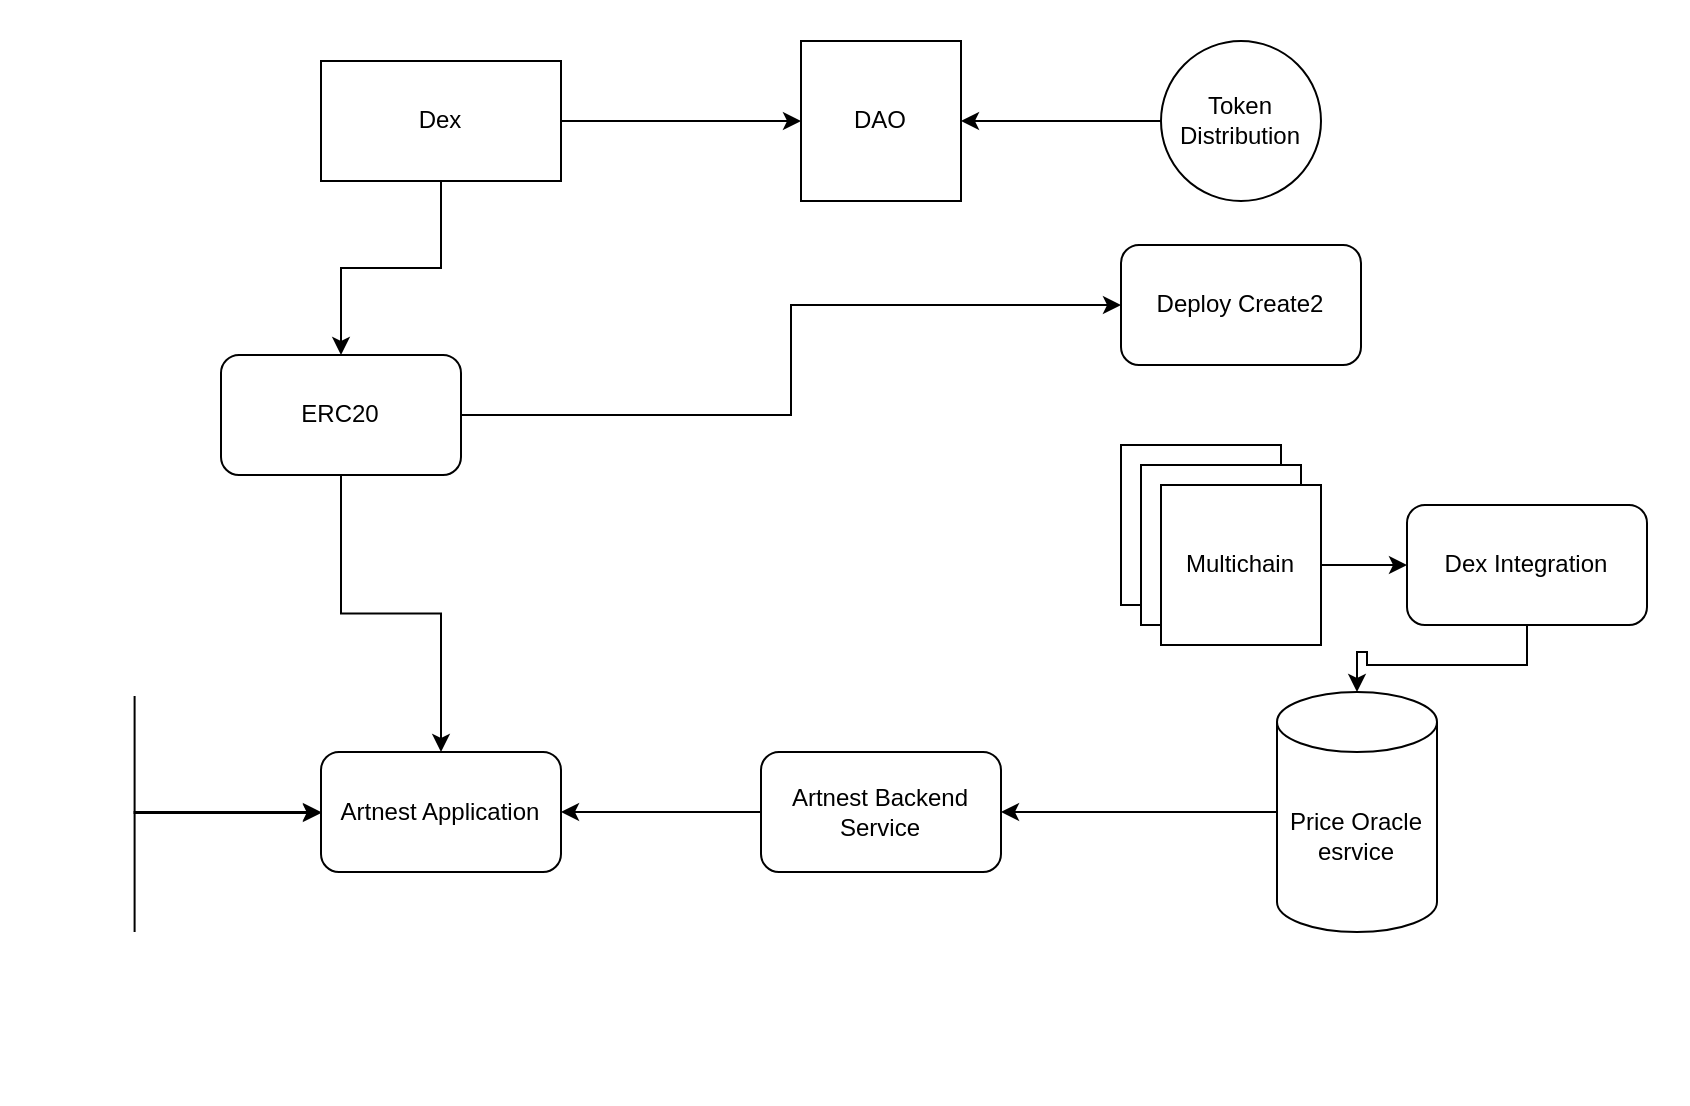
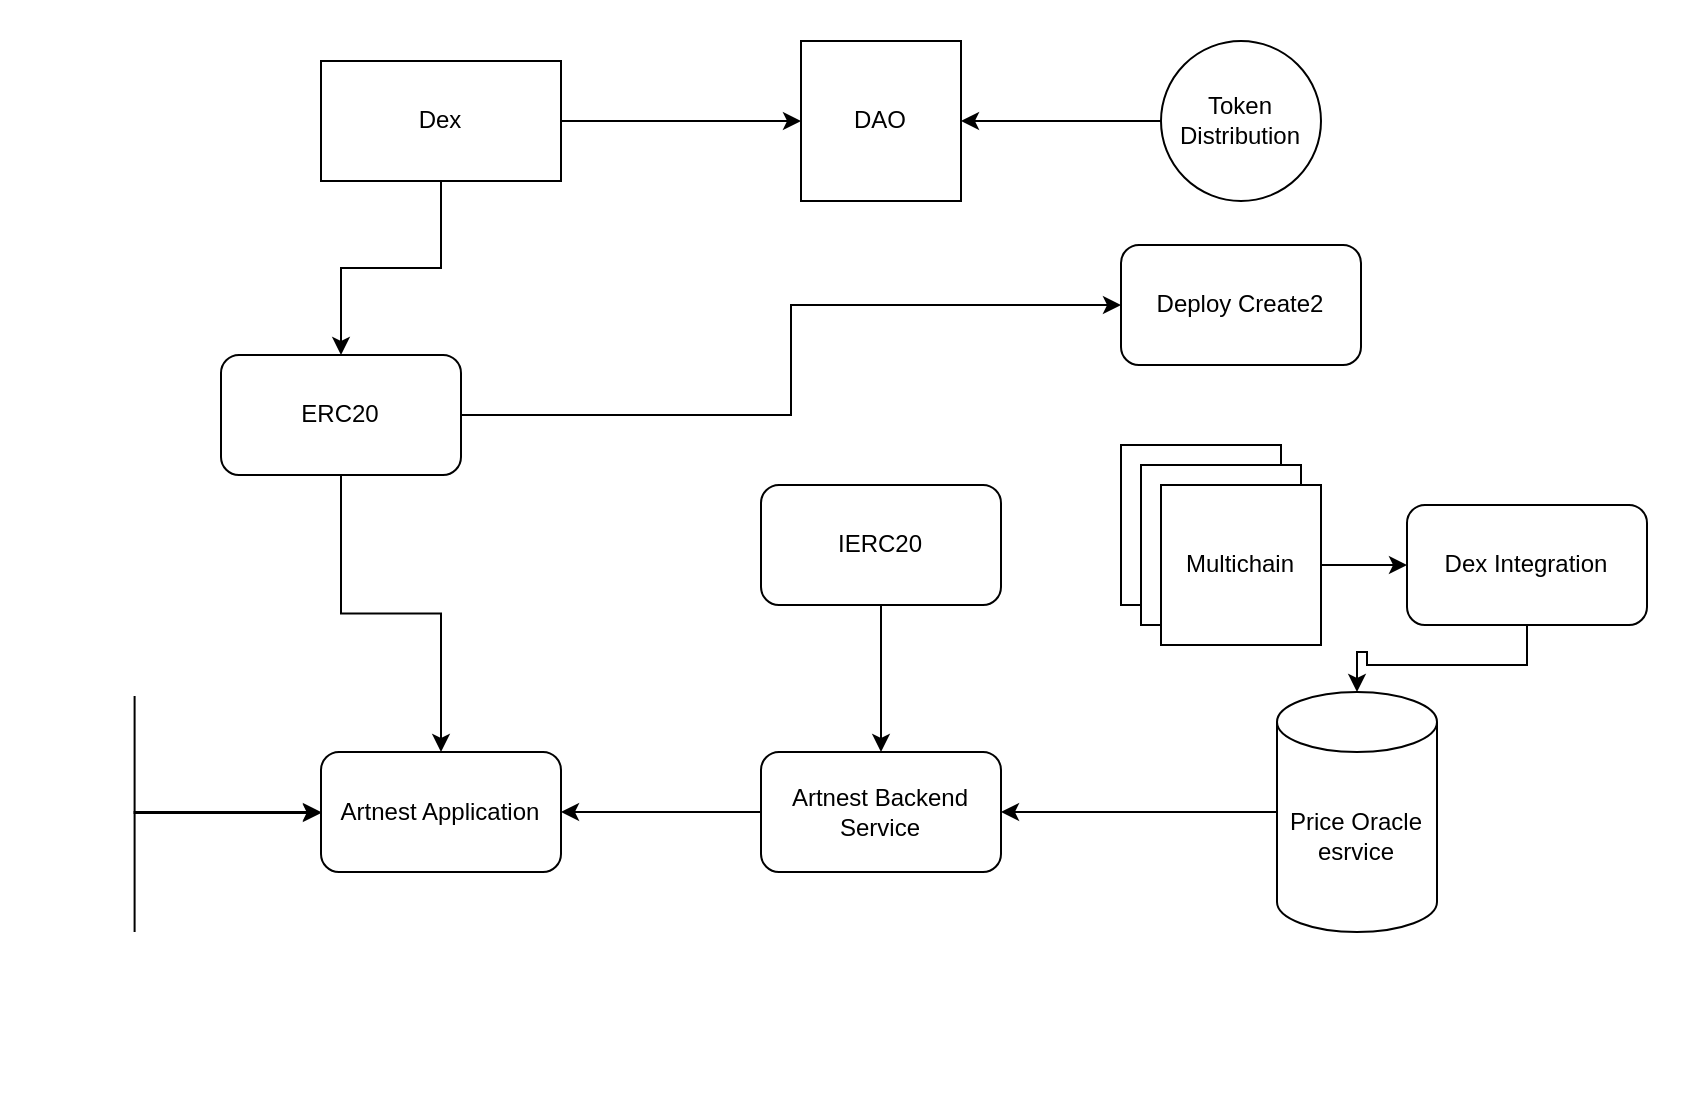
  <mxCell id="0" />
  <mxCell id="1" parent="0" />
  <mxCell id="2" style="edgeStyle=orthogonalEdgeStyle;rounded=0;orthogonalLoop=1;jettySize=auto;html=1;" edge="1" parent="1" source="4" target="15"><mxGeometry relative="1" as="geometry" /></mxCell>
  <mxCell id="3" style="edgeStyle=orthogonalEdgeStyle;rounded=0;orthogonalLoop=1;jettySize=auto;html=1;" edge="1" parent="1" source="4" target="20"><mxGeometry relative="1" as="geometry" /></mxCell>
  <mxCell id="4" value="ERC20" style="rounded=1;whiteSpace=wrap;html=1;" vertex="1" parent="1"><mxGeometry x="110" y="177" width="120" height="60" as="geometry" /></mxCell>
  <mxCell id="5" value="DAO" style="whiteSpace=wrap;html=1;aspect=fixed;" vertex="1" parent="1"><mxGeometry x="400" y="20" width="80" height="80" as="geometry" /></mxCell>
  <mxCell id="6" value="" style="edgeStyle=orthogonalEdgeStyle;rounded=0;orthogonalLoop=1;jettySize=auto;html=1;" edge="1" parent="1" source="8" target="5"><mxGeometry relative="1" as="geometry" /></mxCell>
  <mxCell id="7" value="" style="edgeStyle=orthogonalEdgeStyle;rounded=0;orthogonalLoop=1;jettySize=auto;html=1;" edge="1" parent="1" source="8" target="4"><mxGeometry relative="1" as="geometry" /></mxCell>
  <mxCell id="8" value="Dex" style="rounded=0;whiteSpace=wrap;html=1;" vertex="1" parent="1"><mxGeometry x="160" y="30" width="120" height="60" as="geometry" /></mxCell>
  <mxCell id="9" style="edgeStyle=orthogonalEdgeStyle;rounded=0;orthogonalLoop=1;jettySize=auto;html=1;" edge="1" parent="1" source="10" target="5"><mxGeometry relative="1" as="geometry" /></mxCell>
  <mxCell id="10" value="Token Distribution" style="ellipse;whiteSpace=wrap;html=1;aspect=fixed;" vertex="1" parent="1"><mxGeometry x="580" y="20" width="80" height="80" as="geometry" /></mxCell>
  <mxCell id="11" value="DAO" style="whiteSpace=wrap;html=1;aspect=fixed;" vertex="1" parent="1"><mxGeometry x="560" y="222" width="80" height="80" as="geometry" /></mxCell>
  <mxCell id="12" value="DAO" style="whiteSpace=wrap;html=1;aspect=fixed;" vertex="1" parent="1"><mxGeometry x="570" y="232" width="80" height="80" as="geometry" /></mxCell>
  <mxCell id="13" value="" style="edgeStyle=orthogonalEdgeStyle;rounded=0;orthogonalLoop=1;jettySize=auto;html=1;" edge="1" parent="1" source="14" target="17"><mxGeometry relative="1" as="geometry" /></mxCell>
  <mxCell id="14" value="Multichain" style="whiteSpace=wrap;html=1;aspect=fixed;" vertex="1" parent="1"><mxGeometry x="580" y="242" width="80" height="80" as="geometry" /></mxCell>
  <mxCell id="15" value="Deploy Create2" style="rounded=1;whiteSpace=wrap;html=1;" vertex="1" parent="1"><mxGeometry x="560" y="122" width="120" height="60" as="geometry" /></mxCell>
  <mxCell id="16" value="" style="edgeStyle=orthogonalEdgeStyle;rounded=0;orthogonalLoop=1;jettySize=auto;html=1;" edge="1" parent="1" source="17" target="19"><mxGeometry relative="1" as="geometry" /></mxCell>
  <mxCell id="17" value="Dex Integration" style="rounded=1;whiteSpace=wrap;html=1;" vertex="1" parent="1"><mxGeometry x="703" y="252" width="120" height="60" as="geometry" /></mxCell>
  <mxCell id="18" style="edgeStyle=orthogonalEdgeStyle;rounded=0;orthogonalLoop=1;jettySize=auto;html=1;entryX=1;entryY=0.5;entryDx=0;entryDy=0;" edge="1" parent="1" source="19" target="26"><mxGeometry relative="1" as="geometry" /></mxCell>
  <mxCell id="19" value="Price Oracle&lt;br&gt;esrvice" style="shape=cylinder3;whiteSpace=wrap;html=1;boundedLbl=1;backgroundOutline=1;size=15;" vertex="1" parent="1"><mxGeometry x="638" y="345.5" width="80" height="120" as="geometry" /></mxCell>
  <mxCell id="20" value="Artnest Application" style="rounded=1;whiteSpace=wrap;html=1;" vertex="1" parent="1"><mxGeometry x="160" y="375.5" width="120" height="60" as="geometry" /></mxCell>
  <mxCell id="21" value="" style="edgeStyle=orthogonalEdgeStyle;rounded=0;orthogonalLoop=1;jettySize=auto;html=1;" edge="1" parent="1" source="22" target="20"><mxGeometry relative="1" as="geometry"><Array as="points"><mxPoint x="67" y="406" /></Array></mxGeometry></mxCell>
  <mxCell id="22" value="" style="shape=image;verticalLabelPosition=bottom;labelBackgroundColor=default;verticalAlign=top;aspect=fixed;imageAspect=0;image=https://wagmi.sh/logo-dark.svg;" vertex="1" parent="1"><mxGeometry x="20" y="325.5" width="93.5" height="22" as="geometry" /></mxCell>
  <mxCell id="23" style="edgeStyle=orthogonalEdgeStyle;rounded=0;orthogonalLoop=1;jettySize=auto;html=1;entryX=0;entryY=0.5;entryDx=0;entryDy=0;" edge="1" parent="1" source="24" target="20"><mxGeometry relative="1" as="geometry"><Array as="points"><mxPoint x="67" y="406" /></Array></mxGeometry></mxCell>
  <mxCell id="24" value="" style="shape=image;verticalLabelPosition=bottom;labelBackgroundColor=default;verticalAlign=top;aspect=fixed;imageAspect=0;image=https://encrypted-tbn0.gstatic.com/images?q=tbn:ANd9GcR1xMLQiuUZQkpr9p26GX1QASfazcbOs9FvqQ&amp;s;" vertex="1" parent="1"><mxGeometry x="34.25" y="465.5" width="65" height="65" as="geometry" /></mxCell>
  <mxCell id="25" style="edgeStyle=orthogonalEdgeStyle;rounded=0;orthogonalLoop=1;jettySize=auto;html=1;" edge="1" parent="1" source="26" target="20"><mxGeometry relative="1" as="geometry" /></mxCell>
  <mxCell id="26" value="Artnest Backend Service" style="rounded=1;whiteSpace=wrap;html=1;" vertex="1" parent="1"><mxGeometry x="380" y="375.5" width="120" height="60" as="geometry" /></mxCell>
+ <mxCell id="27" value="" style="edgeStyle=orthogonalEdgeStyle;rounded=0;orthogonalLoop=1;jettySize=auto;html=1;" edge="1" parent="1" source="28" target="26"><mxGeometry relative="1" as="geometry" /></mxCell>
+ <mxCell id="28" value="IERC20" style="rounded=1;whiteSpace=wrap;html=1;" vertex="1" parent="1"><mxGeometry x="380" y="242" width="120" height="60" as="geometry" /></mxCell>
